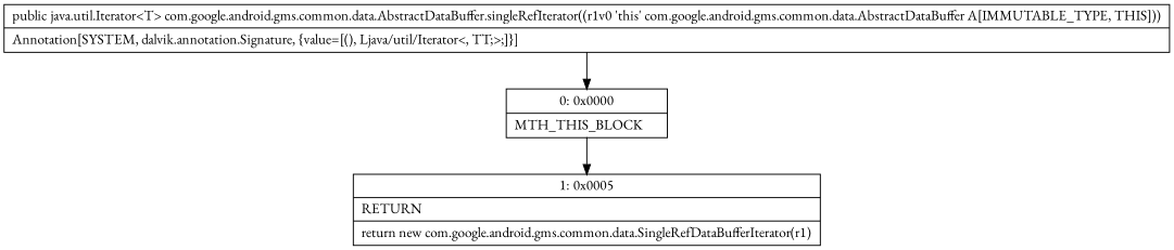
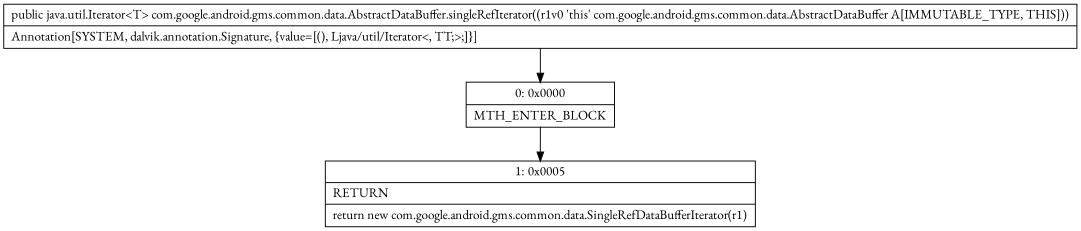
  digraph {
    fontname="EB Garamond"
    node [shape=record fontname="EB Garamond"]
    edge [fontname="EB Garamond"]
-   n1 [label="{0\:\ 0x0000|MTH_THIS_BLOCK\l}"]
+   n1 [label="{0\:\ 0x0000|MTH_ENTER_BLOCK\l}"]
    n2 [label="{1\:\ 0x0005|RETURN\l|return new com.google.android.gms.common.data.SingleRefDataBufferIterator(r1)\l}"]
    n3 [label="{public java.util.Iterator\<T\> com.google.android.gms.common.data.AbstractDataBuffer.singleRefIterator((r1v0 'this' com.google.android.gms.common.data.AbstractDataBuffer A[IMMUTABLE_TYPE, THIS]))  | Annotation[SYSTEM, dalvik.annotation.Signature, \{value=[(), Ljava\/util\/Iterator\<, TT;\>;]\}]\l}"]
    n1 -> n2
    n3 -> n1
  }
